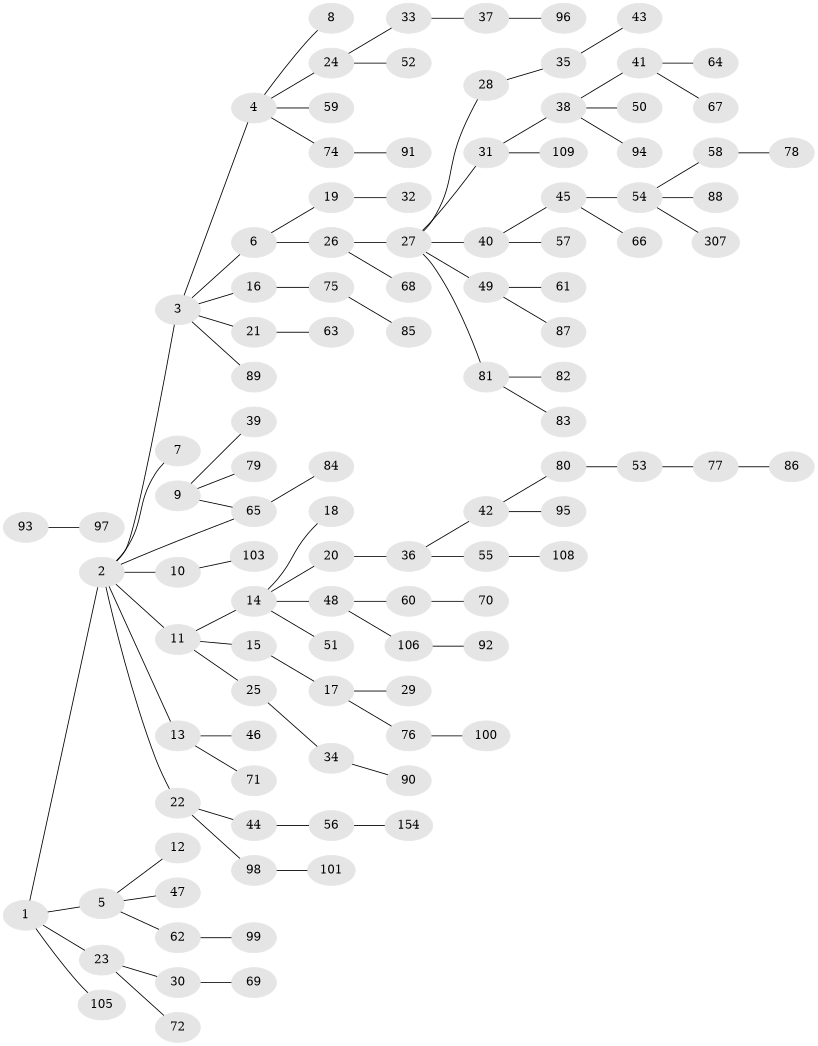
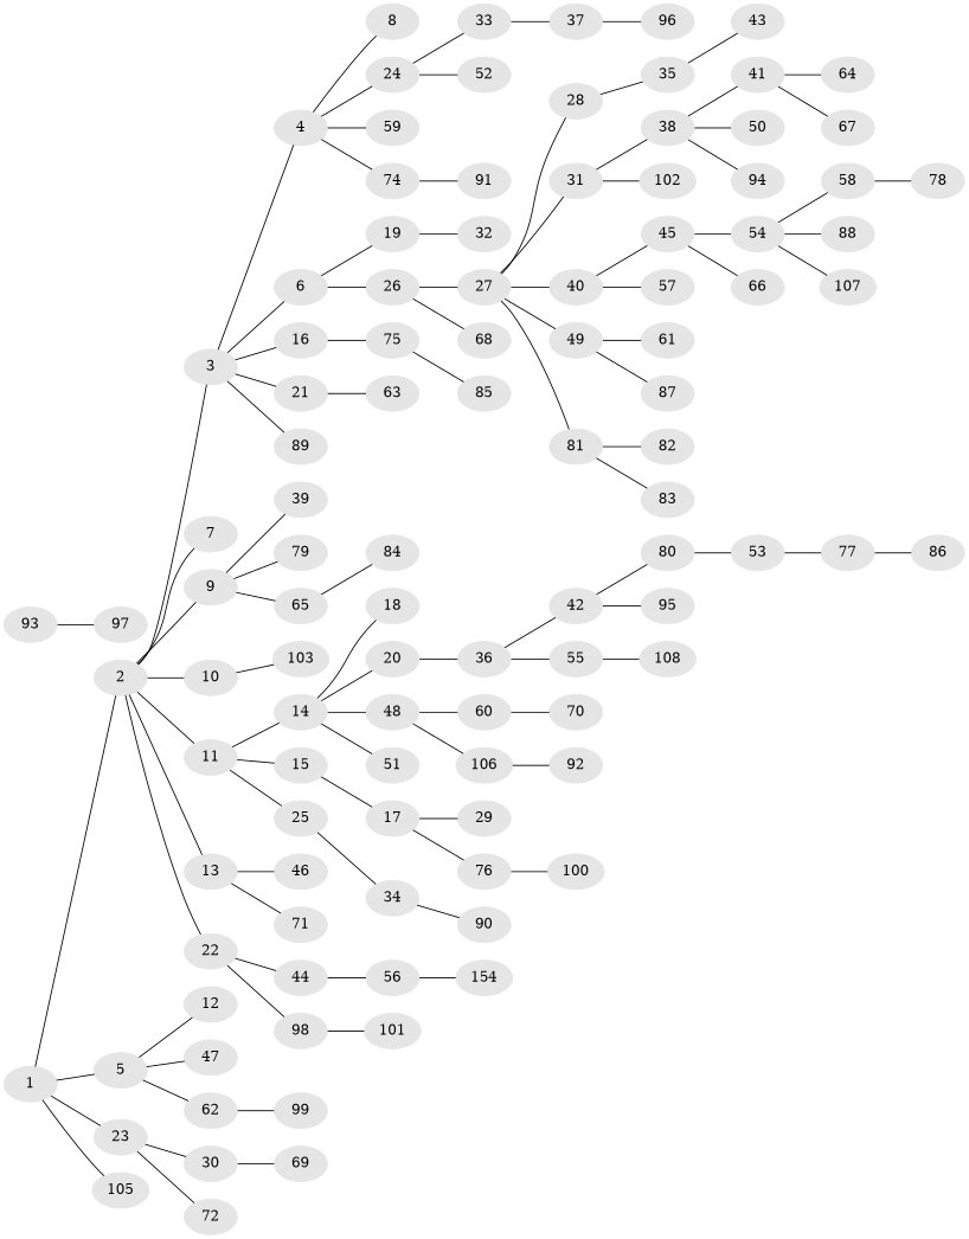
  graph {
    rankdir=LR
    node [color=gray90 style=filled]
    1
    2
    5
    23
    105
    3
    7
    9
    10
    11
    13
    22
    12
    47
    62
    30
    72
    4
    6
    16
    21
    89
    39
    65
    79
    103
    14
    15
    25
    46
    71
    44
    98
    8
    24
    59
    74
    19
    26
    75
    63
    33
    52
    91
    99
    32
    27
    68
    84
    18
    20
    48
    51
    17
    34
    36
    60
    106
    29
    76
    85
    100
    42
    55
    56
    101
    69
    37
    90
    28
    31
    40
    49
    81
    93
    97
    35
    38
-   102 [label=109]
+   102
    45
    57
    61
    87
    82
    83
    43
    41
    50
    94
    96
    80
    95
    108
    64
    67
    54
    66
    53
    77
    n100 [label=154]
    58
    88
-   107 [label=307]
+   107
    70
    92
    86
    78
    1 -- 2
    1 -- 5
    1 -- 23
    1 -- 105
    2 -- 3
    2 -- 7
-   2 -- 65
+   2 -- 9
    2 -- 10
    2 -- 11
    2 -- 13
    2 -- 22
    5 -- 12
    5 -- 47
    5 -- 62
    23 -- 30
    23 -- 72
    3 -- 4
    3 -- 6
    3 -- 16
    3 -- 21
    3 -- 89
    9 -- 39
    9 -- 65
    9 -- 79
    10 -- 103
    11 -- 14
    11 -- 15
    11 -- 25
    13 -- 46
    13 -- 71
    22 -- 44
    22 -- 98
    62 -- 99
    30 -- 69
    4 -- 8
    4 -- 24
    4 -- 59
    4 -- 74
    6 -- 19
    6 -- 26
    16 -- 75
    21 -- 63
    65 -- 84
    14 -- 18
    14 -- 20
    14 -- 48
    14 -- 51
    15 -- 17
    25 -- 34
    44 -- 56
    98 -- 101
    24 -- 33
    24 -- 52
    74 -- 91
    19 -- 32
    26 -- 27
    26 -- 68
    75 -- 85
    33 -- 37
    27 -- 28
    27 -- 31
    27 -- 40
    27 -- 49
    27 -- 81
    20 -- 36
    48 -- 60
    48 -- 106
    17 -- 29
    17 -- 76
    34 -- 90
    36 -- 42
    36 -- 55
    60 -- 70
    106 -- 92
    76 -- 100
    42 -- 80
    42 -- 95
    55 -- 108
    56 -- n100
    37 -- 96
    28 -- 35
    31 -- 38
    31 -- 102
    40 -- 45
    40 -- 57
    49 -- 61
    49 -- 87
    81 -- 82
    81 -- 83
    93 -- 97
    35 -- 43
    38 -- 41
    38 -- 50
    38 -- 94
    45 -- 54
    45 -- 66
    41 -- 64
    41 -- 67
    80 -- 53
    54 -- 58
    54 -- 88
    54 -- 107
    53 -- 77
    77 -- 86
    58 -- 78
  }
